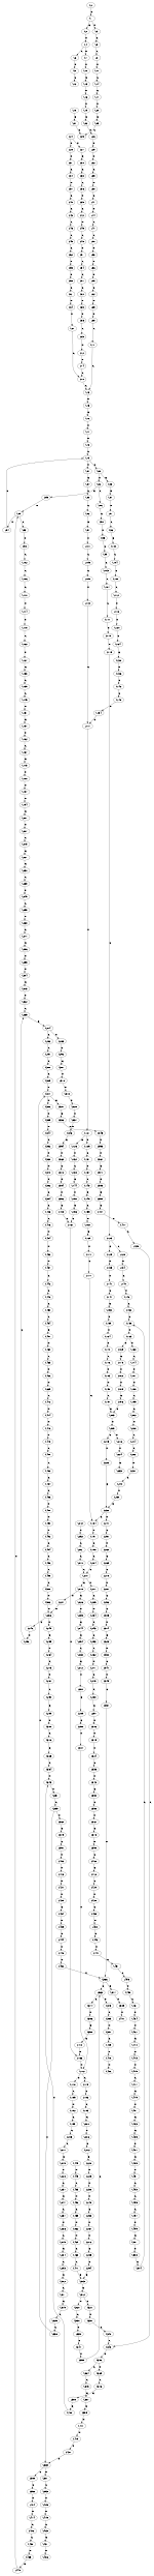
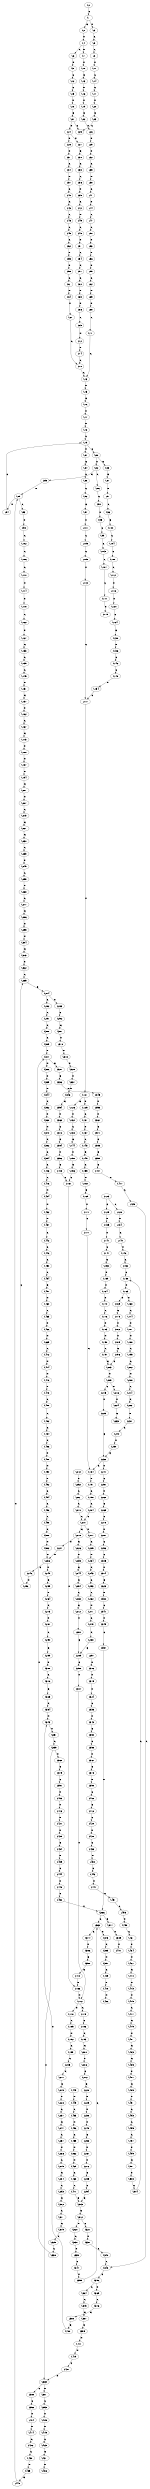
  strict digraph {
    S0
    S1
    S2
    S3
    S4
    S5
    S6
    S7
    S8
    S9
    S10
    S11
    S12
    S13
    S14
+   S15
    S16
    S17
    S18
    S19
    S20
    S21
    S22
    S23
    S24
    S25
    S26
    S27
    S28
    S29
    S30
    S31
    S32
    S33
    S34
    S35
    S36
    S37
    S38
    S39
    S40
    S41
    S42
    S43
    S44
    S45
    S46
    S47
    S48
    S49
    S50
    S51
    S52
    S53
    S54
    S55
    S56
    S57
    S58
    S59
    S60
    S61
    S62
    S63
    S64
    S65
    S66
    S67
    S68
    S69
    S70
    S71
    S72
    S73
    S74
    S75
    S76
    S77
    S78
    S79
    S80
    S81
    S82
    S83
    S84
    S85
    S86
    S87
    S88
    S89
    S90
    S91
    S92
    S93
    S94
    S95
    S96
    S97
    S98
    S99
    S100
    S101
    S102
    S103
    S104
    S105
    S106
    S107
    S108
    S109
    S110
    S111
    S112
    S113
    S114
    S115
    S116
    S117
    S118
-   S119
    S120
    S121
    S122
    S123
    S124
    S125
    S126
    S127
    S128
    S129
    S130
    S131
    S132
    S133
    S134
    S135
    S136
    S137
    S138
    S139
    S140
    S141
    S142
    S143
    S144
    S145
    S146
    S147
    S148
    S149
    S150
    S151
    S152
    S153
    S154
    S155
    S156
    S157
    S158
    S159
    S160
    S161
    S162
    S163
    S164
    S165
    S166
    S167
    S168
    S169
    S170
    S171
    S172
    S173
    S174
    S175
    S176
    S177
    S178
    S179
    S180
    S181
    S182
    S183
    S184
    S185
    S186
    S187
    S188
    S189
    S190
    S191
    S192
    S193
    S194
    S195
    S196
    S197
    S198
    S199
    S200
    S201
    S202
    S203
    S204
    S205
    S206
    S207
    S208
    S209
    S210
    S211
    S212
    S213
    S214
    S215
    S216
    S217
    S218
    S219
    S220
    S221
    S222
    S223
    S224
    S225
    S226
    S227
    S228
    S229
    S230
    S231
    S232
    S233
    S234
    S235
    S236
    S237
    S238
    S239
    S240
    S241
    S243
    S244
    S245
    S246
    S247
    S248
    S249
    S250
    S251
    S242
    S252
    S253
    S254
    S255
    S256
    S257
    S258
    S259
    S260
    S261
    S262
    S263
    S264
    S265
    S266
    S267
    S268
    S269
    S270
    S271
    S272
    S273
    S274
    S275
    S276
    S277
    S278
    S279
    S280
    S281
    S282
    S283
    S284
    S285
    S286
    S287
    S288
    S289
    S290
    S291
    S292
    S293
    S294
    S295
    S296
    S297
    S298
    S299
    S300
    S301
    S302
    S303
    S304
    S305
    S306
    S307
    S308
    S309
    S310
    S311
    S312
    S313
    S314
    S315
    S316
    S317
    S318
    S319
    S320
    S321
    S322
    S323
    S324
    S325
    S326
    S327
    S328
    S329
    S330
    S331
    S332
    S333
    S334
    S335
    S336
    S337
    S338
    S339
    S340
    S341
    S342
    S343
    S344
    S345
    S346
    S347
    S348
    S349
    S350
    S351
    S352
    S353
    S354
    S355
    S356
    S357
    S358
    S359
    S360
    S361
    S362
    S363
    S364
    S365
    S366
    S367
    S368
    S369
    S370
    n372 [label=S571]
    S372
    S373
    S374
    S375
    S376
    S377
    S378
    S379
    S380
    S381
    S382
    S383
    S384
    S385
    S386
    S387
    S388
    S389
    S390
    S391
    S392
    S393
    S394
    S395
    S396
    S397
    S398
    S399
    S400
    S401
    S402
    S403
    S404
    S405
    S406
    S407
    S408
    S409
    S410
    S411
    S412
    S413
    S414
    S415
    S416
    S417
    S418
    S419
    S420
    S421
    S422
    S423
    S424
    S425
    S426
    S427
    S428
    S429
    S430
    S431
    S432
    S433
    S434
    S435
    S436
    S437
    S438
    S439
    S440
    S442
    S443
    S444
    S446
    S447
    S448
    S445
    S449
    S450
    S451
    S452
    S453
    S454
    S455
    S456
    S457
    S458
    S459
    S460
    S461
    n462 [label=S862]
    S463
    S464
    S465
    S466
    S467
    S468
    n469 [label=S669]
    S470
    S471
    S472
    S473
    S474
    S475
    S476
    S477
    S478
    S479
    S480
    S481
    S482
    S483
    S484
    S485
    S486
    S487
    S488
    S489
    S490
    S491
    S492
    S493
    S494
    S495
    S496
    S497
    S498
    S499
    S500
    S501
    S502
    S503
    S504
    S0 -> S1 [label=C]
    S1 -> S2 [label=G]
    S1 -> S3 [label=A]
    S2 -> S4 [label=A]
    S3 -> S5 [label=C]
    S4 -> S6 [label=G]
    S4 -> S7 [label=A]
    S5 -> S8 [label=G]
    S6 -> S9 [label=T]
    S7 -> S10 [label=T]
    S8 -> S11 [label=T]
    S9 -> S12 [label=C]
    S10 -> S13 [label=G]
    S11 -> S14 [label=C]
+   S12 -> S15 [label=C]
    S13 -> S16 [label=T]
    S14 -> S17 [label=C]
+   S15 -> S18 [label=A]
    S16 -> S19 [label=A]
    S17 -> S20 [label=A]
    S18 -> S21 [label=G]
    S19 -> S22 [label=G]
    S20 -> S23 [label=G]
+   S21 -> S24 [label=T]
    S21 -> S25 [label=C]
    S22 -> S26 [label=T]
    S23 -> S25 [label=C]
    S24 -> S27 [label=A]
    S24 -> S28 [label=T]
    S26 -> S29 [label=T]
    S27 -> S30 [label=G]
    S28 -> S31 [label=T]
    S29 -> S32 [label=T]
    S30 -> S33 [label=G]
    S31 -> S34 [label=C]
    S32 -> S35 [label=C]
    S33 -> S36 [label=G]
    S34 -> S37 [label=A]
    S35 -> S38 [label=A]
    S36 -> S39 [label=T]
    S37 -> S40 [label=C]
    S38 -> S41 [label=C]
    S39 -> S42 [label=C]
    S40 -> S43 [label=G]
    S41 -> S44 [label=T]
    S42 -> S45 [label=A]
    S43 -> S46 [label=C]
    S44 -> S47 [label=C]
    S45 -> S48 [label=C]
    S46 -> S49 [label=C]
    S47 -> S50 [label=C]
    S48 -> S51 [label=T]
    S49 -> S52 [label=C]
    S50 -> S53 [label=T]
    S51 -> S54 [label=C]
    S52 -> S55 [label=T]
    S53 -> S56 [label=T]
    S54 -> S57 [label=G]
    S55 -> S58 [label=T]
    S56 -> S59 [label=T]
    S57 -> S60 [label=C]
    S58 -> S61 [label=C]
    S59 -> S62 [label=C]
    S60 -> S63 [label=T]
    S61 -> S64 [label=A]
    S62 -> S65 [label=A]
    S63 -> S66 [label=T]
    S64 -> S67 [label=T]
    S65 -> S68 [label=T]
    S66 -> S69 [label=C]
    S67 -> S70 [label=C]
    S68 -> S71 [label=C]
    S69 -> S72 [label=A]
    S70 -> S73 [label=C]
    S71 -> S73 [label=C]
    S72 -> S74 [label=T]
    S73 -> S75 [label=A]
    S74 -> S70 [label=C]
    S75 -> S76 [label=G]
    S76 -> S77 [label=A]
    S77 -> S78 [label=A]
    S78 -> S79 [label=C]
    S79 -> S80 [label=C]
    S79 -> S81 [label=A]
    S80 -> S82 [label=A]
    S80 -> S83 [label=G]
    S81 -> S84 [label=G]
    S82 -> S85 [label=G]
    S82 -> S86 [label=C]
    S83 -> S87 [label=G]
    S84 -> S88 [label=C]
    S85 -> S89 [label=A]
    S86 -> S90 [label=C]
    S87 -> S91 [label=A]
    S88 -> S92 [label=C]
    S89 -> S93 [label=C]
    S89 -> S94 [label=A]
    S90 -> S95 [label=A]
    S91 -> S96 [label=C]
    S92 -> S97 [label=G]
    S93 -> S98 [label=T]
    S94 -> S79 [label=C]
    S95 -> S99 [label=C]
    S96 -> S100 [label=G]
    S97 -> S101 [label=T]
    S98 -> S102 [label=C]
    S99 -> S103 [label=C]
    S100 -> S104 [label=C]
    S101 -> S105 [label=C]
    S102 -> S106 [label=C]
    S103 -> S107 [label=C]
    S104 -> S108 [label=C]
    S105 -> S109 [label=C]
    S106 -> S110 [label=C]
    S107 -> S111 [label=C]
    S108 -> S112 [label=C]
    S109 -> S113 [label=T]
    S110 -> S114 [label=A]
    S111 -> S115 [label=T]
    S112 -> S116 [label=A]
    S113 -> S117 [label=C]
    S114 -> S118 [label=T]
-   S115 -> S119 [label=T]
    S116 -> S120 [label=T]
    S117 -> S121 [label=T]
    S118 -> S122 [label=C]
-   S119 -> S123 [label=C]
    S120 -> S124 [label=C]
    S121 -> S125 [label=T]
    S121 -> S126 [label=G]
    S122 -> S127 [label=T]
    S123 -> S128 [label=C]
    S123 -> S129 [label=G]
    S124 -> S130 [label=G]
    S125 -> S131 [label=C]
    S126 -> S132 [label=T]
    S127 -> S133 [label=G]
    S128 -> S134 [label=T]
    S129 -> S135 [label=A]
    S130 -> S136 [label=T]
    S131 -> S137 [label=T]
    S132 -> S138 [label=C]
    S133 -> S139 [label=C]
    S134 -> S140 [label=G]
    S135 -> S141 [label=T]
    S136 -> S142 [label=C]
    S137 -> S143 [label=C]
    S138 -> S144 [label=G]
    S139 -> S145 [label=C]
    S140 -> S146 [label=T]
    S141 -> S147 [label=C]
    S142 -> S148 [label=C]
    S143 -> S149 [label=G]
    S144 -> S150 [label=T]
    S145 -> S151 [label=A]
    S146 -> S152 [label=C]
    S147 -> S153 [label=G]
    S148 -> S154 [label=T]
    S149 -> S155 [label=G]
    S150 -> S156 [label=G]
    S151 -> S157 [label=G]
    S152 -> S158 [label=C]
    S153 -> S159 [label=T]
    S154 -> S117 [label=C]
    S155 -> S160 [label=A]
    S156 -> S161 [label=G]
    S157 -> S162 [label=T]
    S158 -> S163 [label=T]
    S159 -> S164 [label=T]
    S160 -> S165 [label=G]
    S161 -> S166 [label=T]
    S162 -> S167 [label=C]
    S163 -> S168 [label=A]
    S163 -> S169 [label=T]
    S164 -> S170 [label=T]
    S165 -> S171 [label=A]
    S166 -> S172 [label=A]
    S167 -> S173 [label=G]
    S168 -> S174 [label=C]
    S169 -> S175 [label=G]
    S170 -> S176 [label=G]
    S171 -> S177 [label=G]
    S172 -> S178 [label=T]
    S172 -> S179 [label=C]
    S173 -> S180 [label=T]
    S174 -> S181 [label=T]
    S175 -> S182 [label=T]
    S176 -> S183 [label=T]
    S177 -> S184 [label=G]
    S178 -> S185 [label=G]
    S179 -> S186 [label=C]
    S180 -> S187 [label=A]
    S181 -> S188 [label=A]
    S182 -> S189 [label=A]
    S183 -> S190 [label=A]
    S184 -> S191 [label=T]
    S185 -> S192 [label=A]
    S186 -> S193 [label=G]
    S187 -> S194 [label=A]
    S188 -> S195 [label=C]
    S189 -> S196 [label=G]
    S190 -> S197 [label=G]
    S191 -> S198 [label=C]
    S192 -> S199 [label=G]
    S193 -> S200 [label=G]
    S194 -> S201 [label=G]
    S195 -> S202 [label=C]
    S196 -> S203 [label=G]
    S197 -> S203 [label=G]
    S198 -> S204 [label=C]
    S199 -> S205 [label=C]
    S200 -> S206 [label=T]
    S201 -> S207 [label=A]
    S202 -> S208 [label=A]
    S203 -> S209 [label=A]
    S204 -> S210 [label=C]
    S205 -> S211 [label=G]
    S206 -> S212 [label=G]
    S207 -> S213 [label=C]
    S208 -> S214 [label=G]
    S209 -> S215 [label=G]
    S209 -> S216 [label=A]
    S210 -> S217 [label=A]
    S210 -> S218 [label=G]
    S211 -> S219 [label=G]
    S212 -> S220 [label=G]
    S213 -> S221 [label=G]
    S214 -> S222 [label=G]
    S215 -> S223 [label=A]
    S216 -> S224 [label=A]
    S217 -> S225 [label=G]
    S218 -> S226 [label=G]
    S218 -> S227 [label=A]
    S219 -> S228 [label=T]
    S220 -> S229 [label=T]
    S221 -> S230 [label=G]
    S222 -> S231 [label=A]
    S223 -> S232 [label=G]
    S224 -> S233 [label=G]
    S225 -> S234 [label=A]
    S226 -> S235 [label=A]
    S227 -> S236 [label=A]
    S228 -> S237 [label=C]
    S229 -> S238 [label=T]
    S230 -> S239 [label=C]
    S231 -> S240 [label=G]
    S232 -> S184 [label=G]
    S232 -> S241 [label=T]
    S234 -> S243 [label=G]
    S235 -> S244 [label=G]
    S236 -> S245 [label=A]
    S236 -> S246 [label=G]
    S237 -> S247 [label=G]
    S238 -> S248 [label=A]
    S239 -> S249 [label=T]
    S240 -> S250 [label=A]
    S241 -> S251 [label=C]
    S243 -> S253 [label=C]
    S244 -> S254 [label=G]
    S245 -> S255 [label=G]
    S246 -> S256 [label=T]
    S247 -> S257 [label=C]
    S248 -> S258 [label=G]
    S249 -> S259 [label=C]
    S250 -> S232 [label=G]
    S251 -> S260 [label=A]
    S242 -> S252 [label=T]
    S252 -> S261 [label=C]
    S253 -> S262 [label=C]
    S254 -> S263 [label=C]
    S255 -> S264 [label=T]
    S256 -> S265 [label=C]
    S257 -> S266 [label=A]
    S258 -> S267 [label=A]
    S259 -> S268 [label=T]
    S260 -> S269 [label=G]
    S261 -> S270 [label=C]
    S262 -> S271 [label=A]
    S263 -> S272 [label=G]
    S264 -> S273 [label=G]
    S265 -> S274 [label=G]
    S266 -> S275 [label=C]
    S267 -> S276 [label=A]
    S268 -> S277 [label=C]
    S269 -> S278 [label=G]
    S270 -> S210 [label=C]
    S271 -> S279 [label=C]
    S272 -> S280 [label=T]
    S273 -> S281 [label=T]
    S274 -> S282 [label=C]
    S274 -> S283 [label=A]
    S275 -> S284 [label=G]
    S276 -> S285 [label=G]
    S277 -> S286 [label=G]
    S278 -> S287 [label=A]
    S279 -> S288 [label=G]
    S280 -> S289 [label=G]
    S281 -> S290 [label=C]
    S282 -> S291 [label=G]
    S283 -> S292 [label=G]
    S284 -> S293 [label=C]
    S285 -> S294 [label=G]
    S286 -> S295 [label=A]
    S287 -> S296 [label=C]
-   S288 -> S297 [label=G]
+   S288 -> S289 [label=G]
    S289 -> S298 [label=G]
    S290 -> S299 [label=G]
    S291 -> S300 [label=G]
    S292 -> S301 [label=G]
    S293 -> S302 [label=G]
    S294 -> S303 [label=G]
    S295 -> S304 [label=A]
    S296 -> S305 [label=C]
    S297 -> S306 [label=T]
    S298 -> S307 [label=T]
    S299 -> S308 [label=T]
    S300 -> S309 [label=C]
    S301 -> S310 [label=T]
    S302 -> S311 [label=C]
    S303 -> S312 [label=G]
    S304 -> S313 [label=G]
    S305 -> S314 [label=A]
    S306 -> S315 [label=T]
    S307 -> S172 [label=A]
    S308 -> S316 [label=C]
    S309 -> S317 [label=T]
    S310 -> S318 [label=A]
    S311 -> S319 [label=G]
    S312 -> S320 [label=T]
    S312 -> S321 [label=G]
    S313 -> S322 [label=T]
    S314 -> S323 [label=G]
    S315 -> S324 [label=A]
    S316 -> S325 [label=G]
    S317 -> S326 [label=A]
    S317 -> S327 [label=G]
    S318 -> S328 [label=T]
    S319 -> S329 [label=G]
    S320 -> S330 [label=C]
    S321 -> S331 [label=T]
    S322 -> S265 [label=C]
    S323 -> S332 [label=T]
    S324 -> S333 [label=C]
    S325 -> S334 [label=G]
    S326 -> S335 [label=T]
    S327 -> S336 [label=G]
    S328 -> S337 [label=A]
    S329 -> S338 [label=C]
    S330 -> S339 [label=T]
    S331 -> S340 [label=C]
    S332 -> S341 [label=C]
    S333 -> S342 [label=T]
    S334 -> S343 [label=A]
    S335 -> S344 [label=A]
    S336 -> S345 [label=A]
    S337 -> S346 [label=A]
    S338 -> S317 [label=T]
    S339 -> S347 [label=C]
    S340 -> S348 [label=C]
    S341 -> S349 [label=T]
    S342 -> S350 [label=G]
    S343 -> S351 [label=A]
    S344 -> S352 [label=G]
    S345 -> S353 [label=A]
    S346 -> S354 [label=G]
    S347 -> S355 [label=T]
    S348 -> S356 [label=G]
    S349 -> S357 [label=C]
    S350 -> S358 [label=C]
    S351 -> S359 [label=C]
    S352 -> S360 [label=T]
    S353 -> S361 [label=T]
    S354 -> S362 [label=T]
    S355 -> S363 [label=C]
    S356 -> S364 [label=C]
    S356 -> S365 [label=T]
    S357 -> S366 [label=T]
    S358 -> S367 [label=A]
    S359 -> S368 [label=A]
    S359 -> S369 [label=T]
    S360 -> S370 [label=A]
    S361 -> n372 [label=G]
    S362 -> S372 [label=C]
    S363 -> S373 [label=T]
    S363 -> S374 [label=G]
    S364 -> S375 [label=C]
    S365 -> S376 [label=C]
    S366 -> S363 [label=C]
    S366 -> S377 [label=G]
    S367 -> S378 [label=G]
    S368 -> S379 [label=G]
    S369 -> S380 [label=G]
    S369 -> S381 [label=A]
    S370 -> S382 [label=G]
    n372 -> S383 [label=G]
    S372 -> S384 [label=G]
    S373 -> S385 [label=G]
    S374 -> S386 [label=T]
    S375 -> S387 [label=G]
    S376 -> S388 [label=G]
    S377 -> S389 [label=T]
    S378 -> S390 [label=A]
    S379 -> S391 [label=G]
    S380 -> S392 [label=C]
    S381 -> S393 [label=C]
    S382 -> S394 [label=C]
    S383 -> S395 [label=G]
    S384 -> S396 [label=T]
    S385 -> S397 [label=A]
    S386 -> S398 [label=G]
    S387 -> S399 [label=G]
    S388 -> S400 [label=G]
    S389 -> S401 [label=A]
    S390 -> S402 [label=C]
    S391 -> S403 [label=A]
    S392 -> S404 [label=A]
    S393 -> S405 [label=A]
    S394 -> S406 [label=C]
    S395 -> S407 [label=G]
    S396 -> S408 [label=G]
    S397 -> S409 [label=G]
    S398 -> S410 [label=G]
    S399 -> S411 [label=A]
    S400 -> S343 [label=A]
    S402 -> S412 [label=G]
    S403 -> S413 [label=A]
    S404 -> S414 [label=A]
    S405 -> S415 [label=A]
    S406 -> S416 [label=G]
    S407 -> S417 [label=T]
    S408 -> S161 [label=G]
    S409 -> S418 [label=T]
    S410 -> S166 [label=T]
    S411 -> S419 [label=A]
    S412 -> S420 [label=G]
    S413 -> S421 [label=T]
    S414 -> S422 [label=C]
    S415 -> S423 [label=C]
    S416 -> S424 [label=A]
    S417 -> S425 [label=C]
    S418 -> S426 [label=A]
    S419 -> S427 [label=C]
    S420 -> S428 [label=A]
    S421 -> S429 [label=A]
    S422 -> S430 [label=C]
    S423 -> S431 [label=G]
    S424 -> S432 [label=A]
    S425 -> S348 [label=C]
    S427 -> S369 [label=T]
    S428 -> S433 [label=C]
    S429 -> S434 [label=G]
    S430 -> S435 [label=A]
    S431 -> S436 [label=A]
    S432 -> S437 [label=A]
    S433 -> S438 [label=A]
    S434 -> S439 [label=T]
    S435 -> S440 [label=G]
    S437 -> S442 [label=C]
    S438 -> S443 [label=C]
    S439 -> S444 [label=C]
    S440 -> S89 [label=A]
    S442 -> S446 [label=C]
    S443 -> S447 [label=A]
    S444 -> S448 [label=T]
    S446 -> S450 [label=C]
    S447 -> S451 [label=C]
    S448 -> S452 [label=C]
    S445 -> S449 [label=A]
    S449 -> S453 [label=C]
    S450 -> S454 [label=C]
    S451 -> S455 [label=C]
    S452 -> S366 [label=T]
    S453 -> S456 [label=A]
    S454 -> S457 [label=G]
    S455 -> S458 [label=T]
    S456 -> S459 [label=G]
    S457 -> S460 [label=A]
    S458 -> S461 [label=C]
    S459 -> n462 [label=A]
    S460 -> S463 [label=C]
    S461 -> S464 [label=T]
    n462 -> S465 [label=A]
    S463 -> S466 [label=T]
    S464 -> S467 [label=A]
    S465 -> S468 [label=G]
    S466 -> n469 [label=A]
    S467 -> S470 [label=G]
    S468 -> S471 [label=G]
    n469 -> S472 [label=G]
    S470 -> S473 [label=A]
    S471 -> S303 [label=G]
    S472 -> S474 [label=A]
    S473 -> S475 [label=A]
    S474 -> S476 [label=A]
    S475 -> S477 [label=C]
    S476 -> S478 [label=T]
    S477 -> S479 [label=G]
    S478 -> S480 [label=C]
    S479 -> S481 [label=A]
    S480 -> S482 [label=G]
    S481 -> S483 [label=G]
    S482 -> S484 [label=G]
    S483 -> S485 [label=G]
    S484 -> S486 [label=G]
    S485 -> S487 [label=T]
    S486 -> S488 [label=T]
    S487 -> S489 [label=G]
    S488 -> S490 [label=A]
    S489 -> S491 [label=T]
    S490 -> S492 [label=T]
    S491 -> S493 [label=C]
    S492 -> S494 [label=C]
    S493 -> S495 [label=C]
    S494 -> S496 [label=C]
    S495 -> S497 [label=C]
    S496 -> S498 [label=C]
    S497 -> S499 [label=T]
    S498 -> S500 [label=G]
    S499 -> S501 [label=G]
    S500 -> S502 [label=A]
    S501 -> S503 [label=T]
    S502 -> S236 [label=A]
    S503 -> S504 [label=C]
    S504 -> S158 [label=C]
  }
